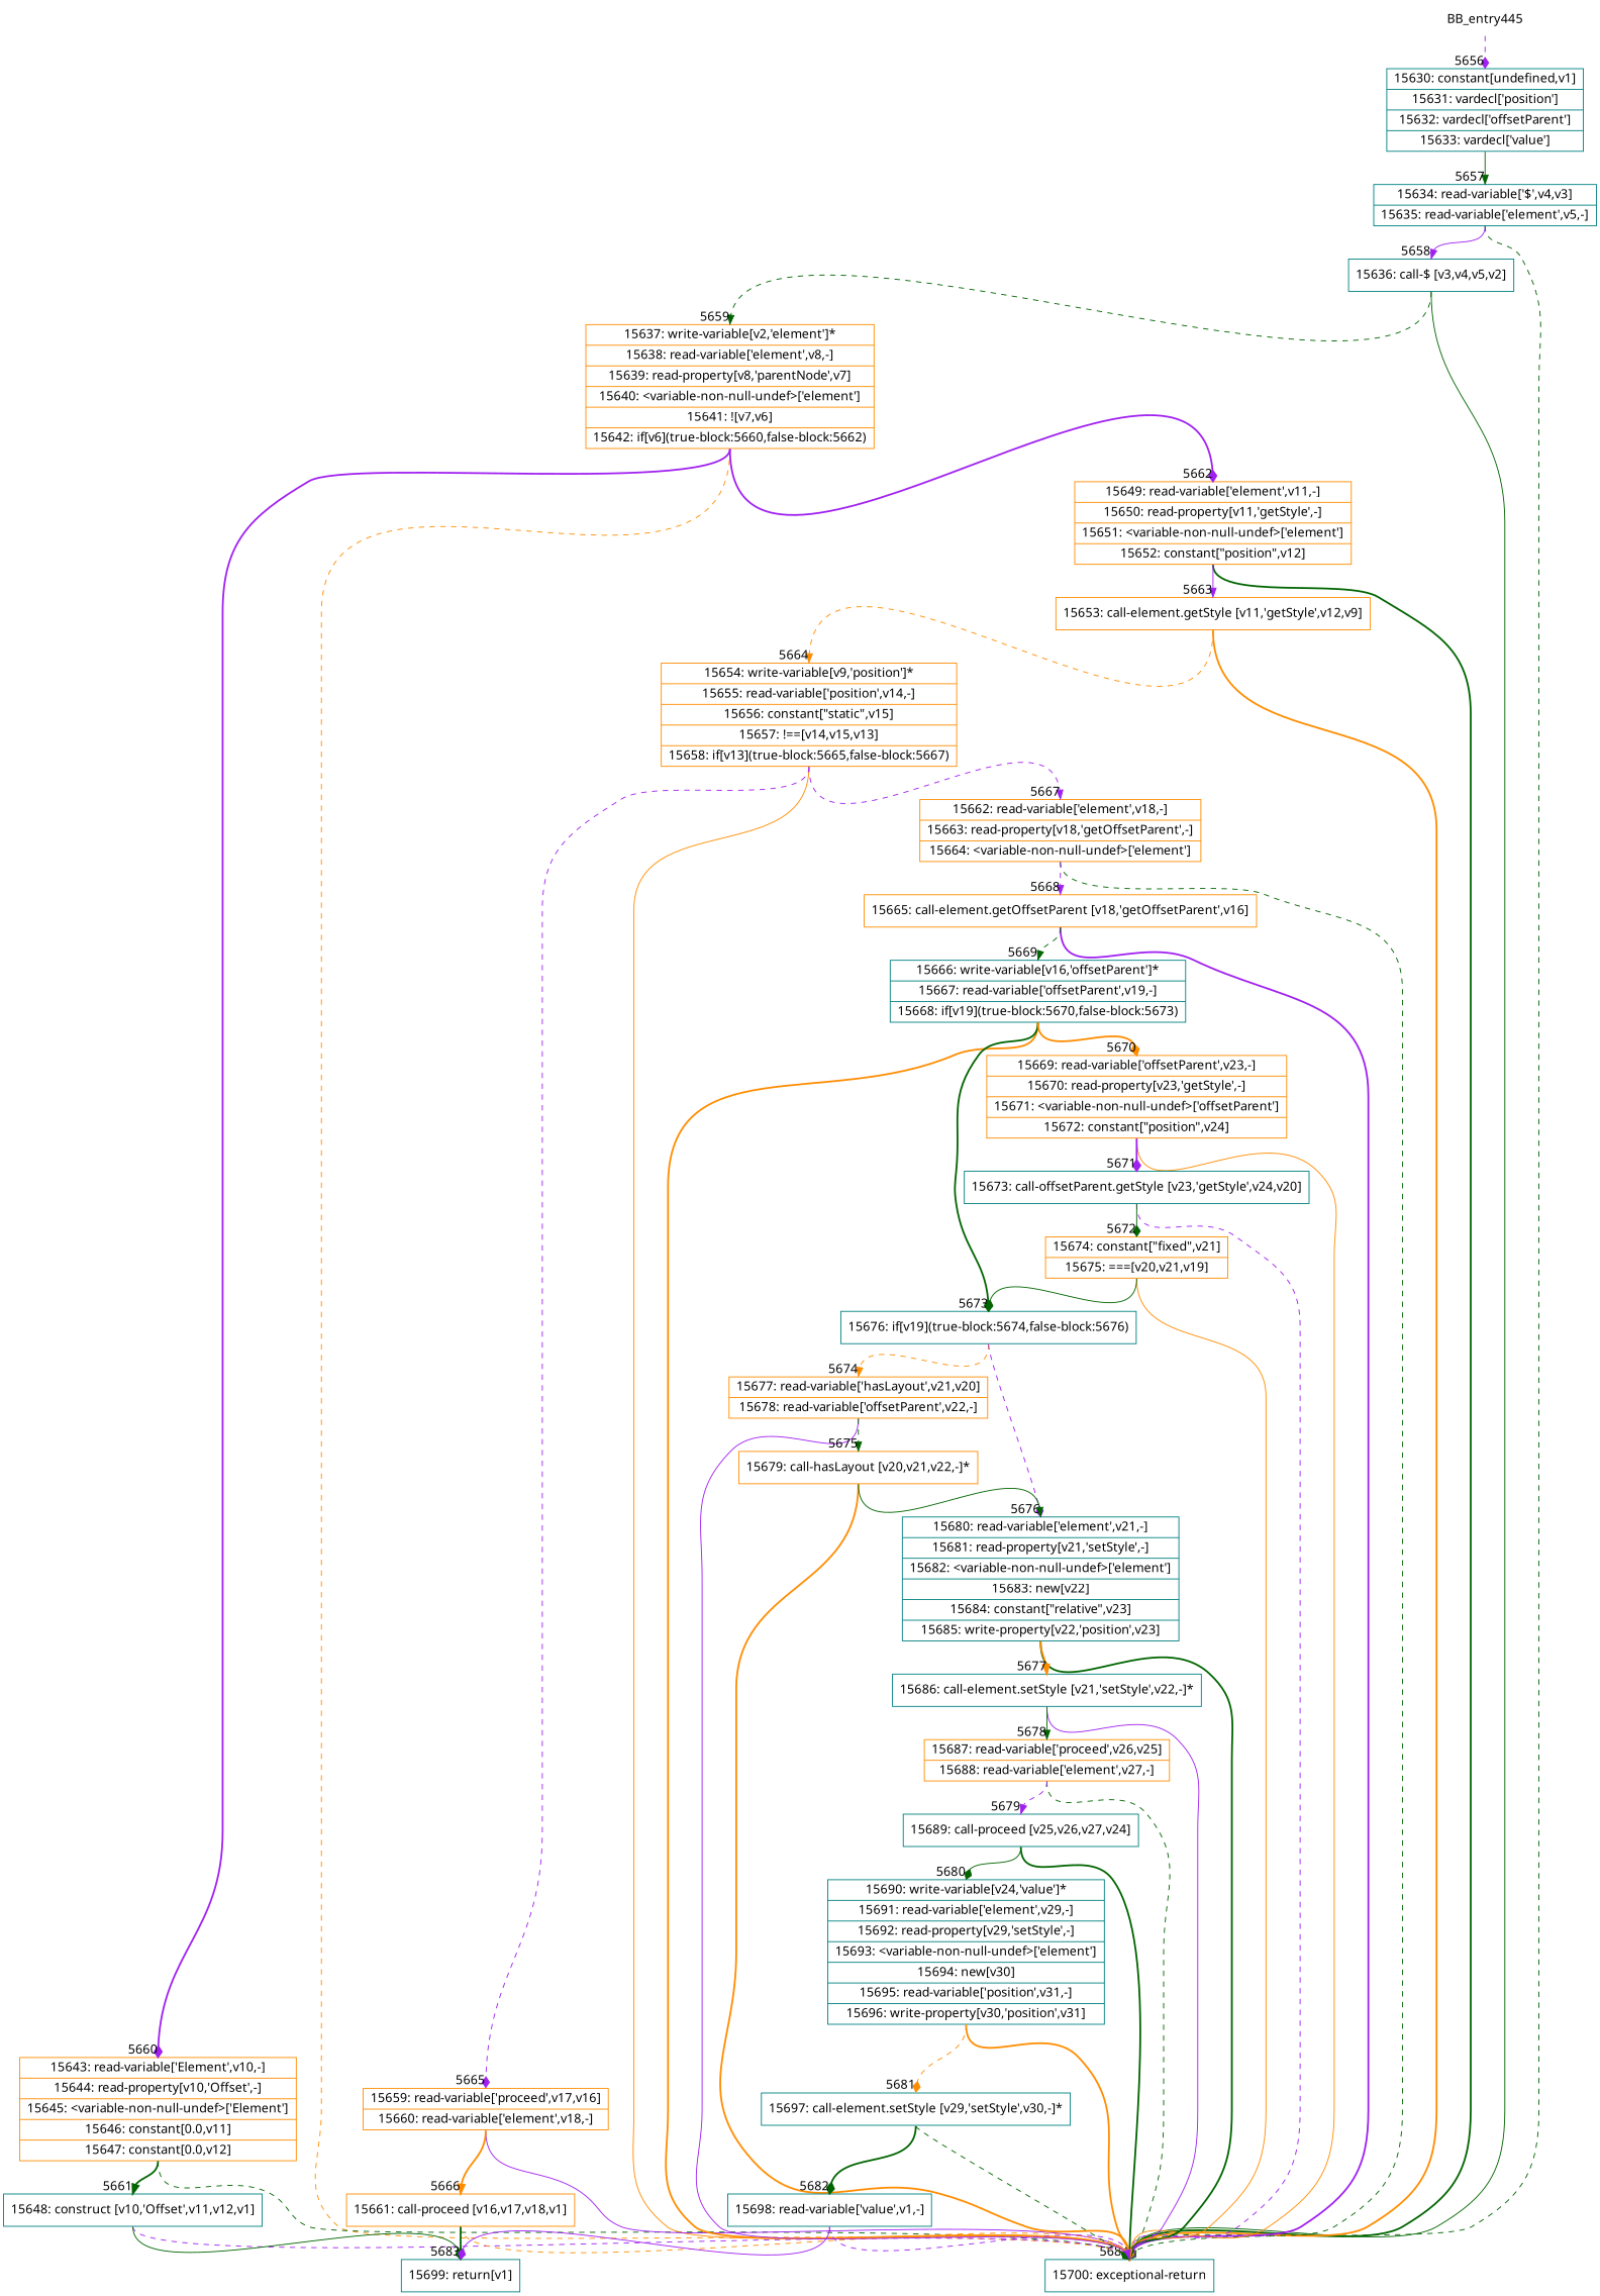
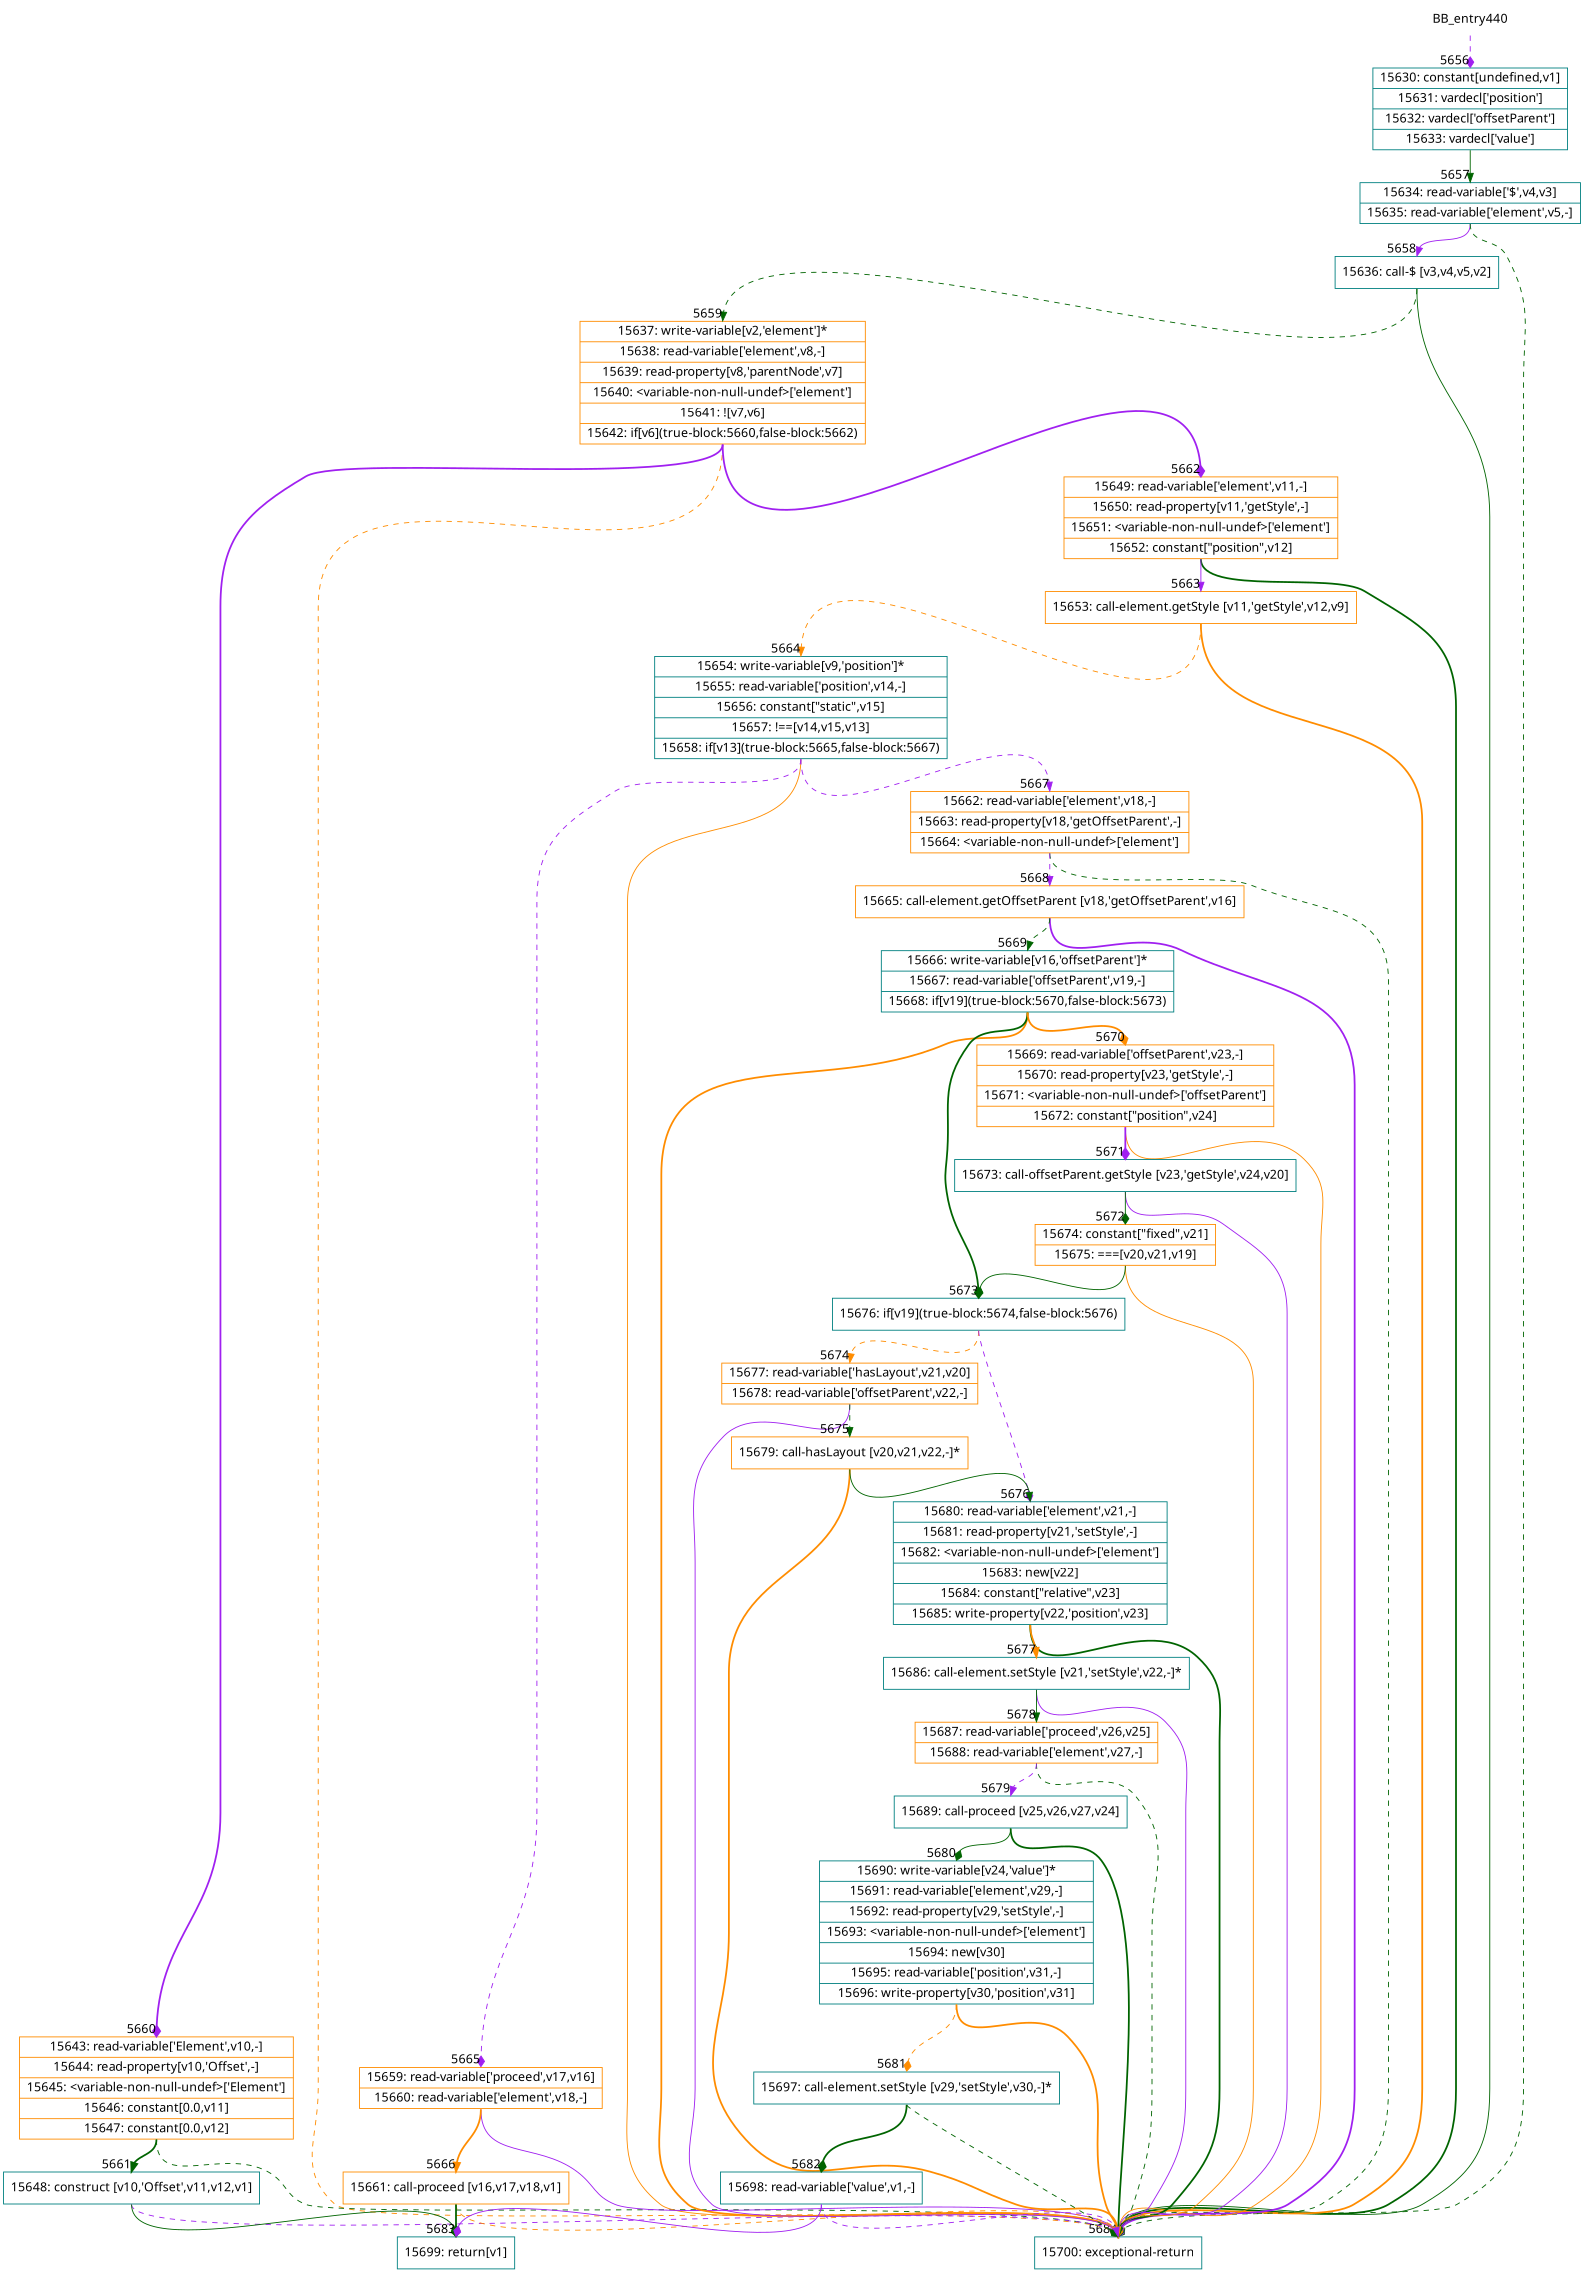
  digraph {
    fontname="Noto Sans"
    rankdir=TD
    node [color=teal fontname="Noto Sans" shape=record]
    edge [arrowhead=diamond color=darkgreen fontname="Noto Sans" headport=n style=dashed tailport=s]
-   BB_entry445 [shape=none]
+   BB_entry445 [shape=none label=BB_entry440]
    n2 [label="{15630: constant[undefined,v1]|15631: vardecl['position']|15632: vardecl['offsetParent']|15633: vardecl['value']}"]
    n3 [label="{15634: read-variable['$',v4,v3]|15635: read-variable['element',v5,-]}"]
    n4 [label="{15636: call-$ [v3,v4,v5,v2]}"]
    n5 [label="{15700: exceptional-return}"]
    n6 [color=darkorange label="{15637: write-variable[v2,'element']*|15638: read-variable['element',v8,-]|15639: read-property[v8,'parentNode',v7]|15640: \<variable-non-null-undef\>['element']|15641: ![v7,v6]|15642: if[v6](true-block:5660,false-block:5662)}"]
    n7 [color=darkorange label="{15643: read-variable['Element',v10,-]|15644: read-property[v10,'Offset',-]|15645: \<variable-non-null-undef\>['Element']|15646: constant[0.0,v11]|15647: constant[0.0,v12]}"]
    n8 [color=darkorange label="{15649: read-variable['element',v11,-]|15650: read-property[v11,'getStyle',-]|15651: \<variable-non-null-undef\>['element']|15652: constant[\"position\",v12]}"]
    n9 [label="{15648: construct [v10,'Offset',v11,v12,v1]}"]
    n10 [color=darkorange label="{15653: call-element.getStyle [v11,'getStyle',v12,v9]}"]
    n11 [label="{15699: return[v1]}"]
-   n12 [color=darkorange label="{15654: write-variable[v9,'position']*|15655: read-variable['position',v14,-]|15656: constant[\"static\",v15]|15657: !==[v14,v15,v13]|15658: if[v13](true-block:5665,false-block:5667)}"]
+   n12 [label="{15654: write-variable[v9,'position']*|15655: read-variable['position',v14,-]|15656: constant[\"static\",v15]|15657: !==[v14,v15,v13]|15658: if[v13](true-block:5665,false-block:5667)}"]
    n13 [color=darkorange label="{15659: read-variable['proceed',v17,v16]|15660: read-variable['element',v18,-]}"]
    n14 [color=darkorange label="{15662: read-variable['element',v18,-]|15663: read-property[v18,'getOffsetParent',-]|15664: \<variable-non-null-undef\>['element']}"]
    n15 [color=darkorange label="{15661: call-proceed [v16,v17,v18,v1]}"]
    n16 [color=darkorange label="{15665: call-element.getOffsetParent [v18,'getOffsetParent',v16]}"]
    n17 [label="{15666: write-variable[v16,'offsetParent']*|15667: read-variable['offsetParent',v19,-]|15668: if[v19](true-block:5670,false-block:5673)}"]
    n18 [label="{15676: if[v19](true-block:5674,false-block:5676)}"]
    n19 [color=darkorange label="{15669: read-variable['offsetParent',v23,-]|15670: read-property[v23,'getStyle',-]|15671: \<variable-non-null-undef\>['offsetParent']|15672: constant[\"position\",v24]}"]
    n20 [color=darkorange label="{15677: read-variable['hasLayout',v21,v20]|15678: read-variable['offsetParent',v22,-]}"]
    n21 [label="{15680: read-variable['element',v21,-]|15681: read-property[v21,'setStyle',-]|15682: \<variable-non-null-undef\>['element']|15683: new[v22]|15684: constant[\"relative\",v23]|15685: write-property[v22,'position',v23]}"]
    n22 [label="{15673: call-offsetParent.getStyle [v23,'getStyle',v24,v20]}"]
    n23 [color=darkorange label="{15679: call-hasLayout [v20,v21,v22,-]*}"]
    n24 [label="{15686: call-element.setStyle [v21,'setStyle',v22,-]*}"]
    n25 [color=darkorange label="{15674: constant[\"fixed\",v21]|15675: ===[v20,v21,v19]}"]
    n26 [color=darkorange label="{15687: read-variable['proceed',v26,v25]|15688: read-variable['element',v27,-]}"]
    n27 [label="{15689: call-proceed [v25,v26,v27,v24]}"]
    n28 [label="{15690: write-variable[v24,'value']*|15691: read-variable['element',v29,-]|15692: read-property[v29,'setStyle',-]|15693: \<variable-non-null-undef\>['element']|15694: new[v30]|15695: read-variable['position',v31,-]|15696: write-property[v30,'position',v31]}"]
    n29 [label="{15697: call-element.setStyle [v29,'setStyle',v30,-]*}"]
    n30 [label="{15698: read-variable['value',v1,-]}"]
    BB_entry445 -> n2 [color=purple headlabel="    5656"]
    n2 -> n3 [arrowhead=normal headlabel="      5657" style=solid]
    n3 -> n4 [arrowhead=normal color=purple headlabel="      5658" style=solid]
    n3 -> n5 [headlabel="      5684"]
    n4 -> n5 [style=solid]
    n4 -> n6 [arrowhead=normal headlabel="      5659"]
    n6 -> n5 [color=darkorange]
    n6 -> n7 [color=purple headlabel="      5660" style=bold]
    n6 -> n8 [color=purple headlabel="      5662" style=bold]
    n7 -> n5
    n7 -> n9 [arrowhead=normal headlabel="      5661" style=bold]
    n8 -> n5 [style=bold]
    n8 -> n10 [arrowhead=normal color=purple headlabel="      5663" style=solid]
    n9 -> n5 [color=purple]
    n9 -> n11 [headlabel="      5683" style=solid]
    n10 -> n5 [arrowhead=normal color=darkorange style=bold]
    n10 -> n12 [arrowhead=normal color=darkorange headlabel="      5664"]
    n12 -> n5 [arrowhead=normal color=darkorange style=solid]
    n12 -> n13 [color=purple headlabel="      5665"]
    n12 -> n14 [arrowhead=normal color=purple headlabel="      5667"]
    n13 -> n5 [arrowhead=normal color=purple style=solid]
    n13 -> n15 [arrowhead=normal color=darkorange headlabel="      5666" style=bold]
    n14 -> n5
    n14 -> n16 [arrowhead=normal color=purple headlabel="      5668"]
    n15 -> n5 [color=darkorange]
    n15 -> n11 [style=bold]
    n16 -> n5 [color=purple style=bold]
    n16 -> n17 [arrowhead=normal headlabel="      5669"]
    n17 -> n5 [arrowhead=normal color=darkorange style=bold]
    n17 -> n18 [headlabel="      5673" style=bold]
    n17 -> n19 [color=darkorange headlabel="      5670" style=bold]
    n18 -> n20 [arrowhead=normal color=darkorange headlabel="      5674"]
    n18 -> n21 [color=purple headlabel="      5676"]
    n19 -> n5 [color=darkorange style=solid]
    n19 -> n22 [color=purple headlabel="      5671" style=bold]
    n20 -> n5 [arrowhead=normal color=purple style=solid]
    n20 -> n23 [arrowhead=normal headlabel="      5675"]
    n21 -> n5 [style=bold]
    n21 -> n24 [arrowhead=normal color=darkorange headlabel="      5677" style=bold]
-   n22 -> n5 [arrowhead=normal color=purple]
+   n22 -> n5 [arrowhead=normal color=purple style=solid]
    n22 -> n25 [headlabel="      5672" style=solid]
    n23 -> n5 [color=darkorange style=bold]
    n23 -> n21 [arrowhead=normal style=solid]
    n24 -> n5 [arrowhead=normal color=purple style=solid]
    n24 -> n26 [arrowhead=normal headlabel="      5678" style=solid]
    n25 -> n5 [color=darkorange style=solid]
    n25 -> n18 [style=solid]
    n26 -> n5 [arrowhead=normal]
    n26 -> n27 [arrowhead=normal color=purple headlabel="      5679"]
    n27 -> n5 [arrowhead=normal style=bold]
    n27 -> n28 [headlabel="      5680" style=solid]
    n28 -> n5 [arrowhead=normal color=darkorange style=bold]
    n28 -> n29 [color=darkorange headlabel="      5681"]
    n29 -> n5
    n29 -> n30 [headlabel="      5682" style=bold]
    n30 -> n5 [arrowhead=normal color=purple]
    n30 -> n11 [color=purple style=solid]
  }
